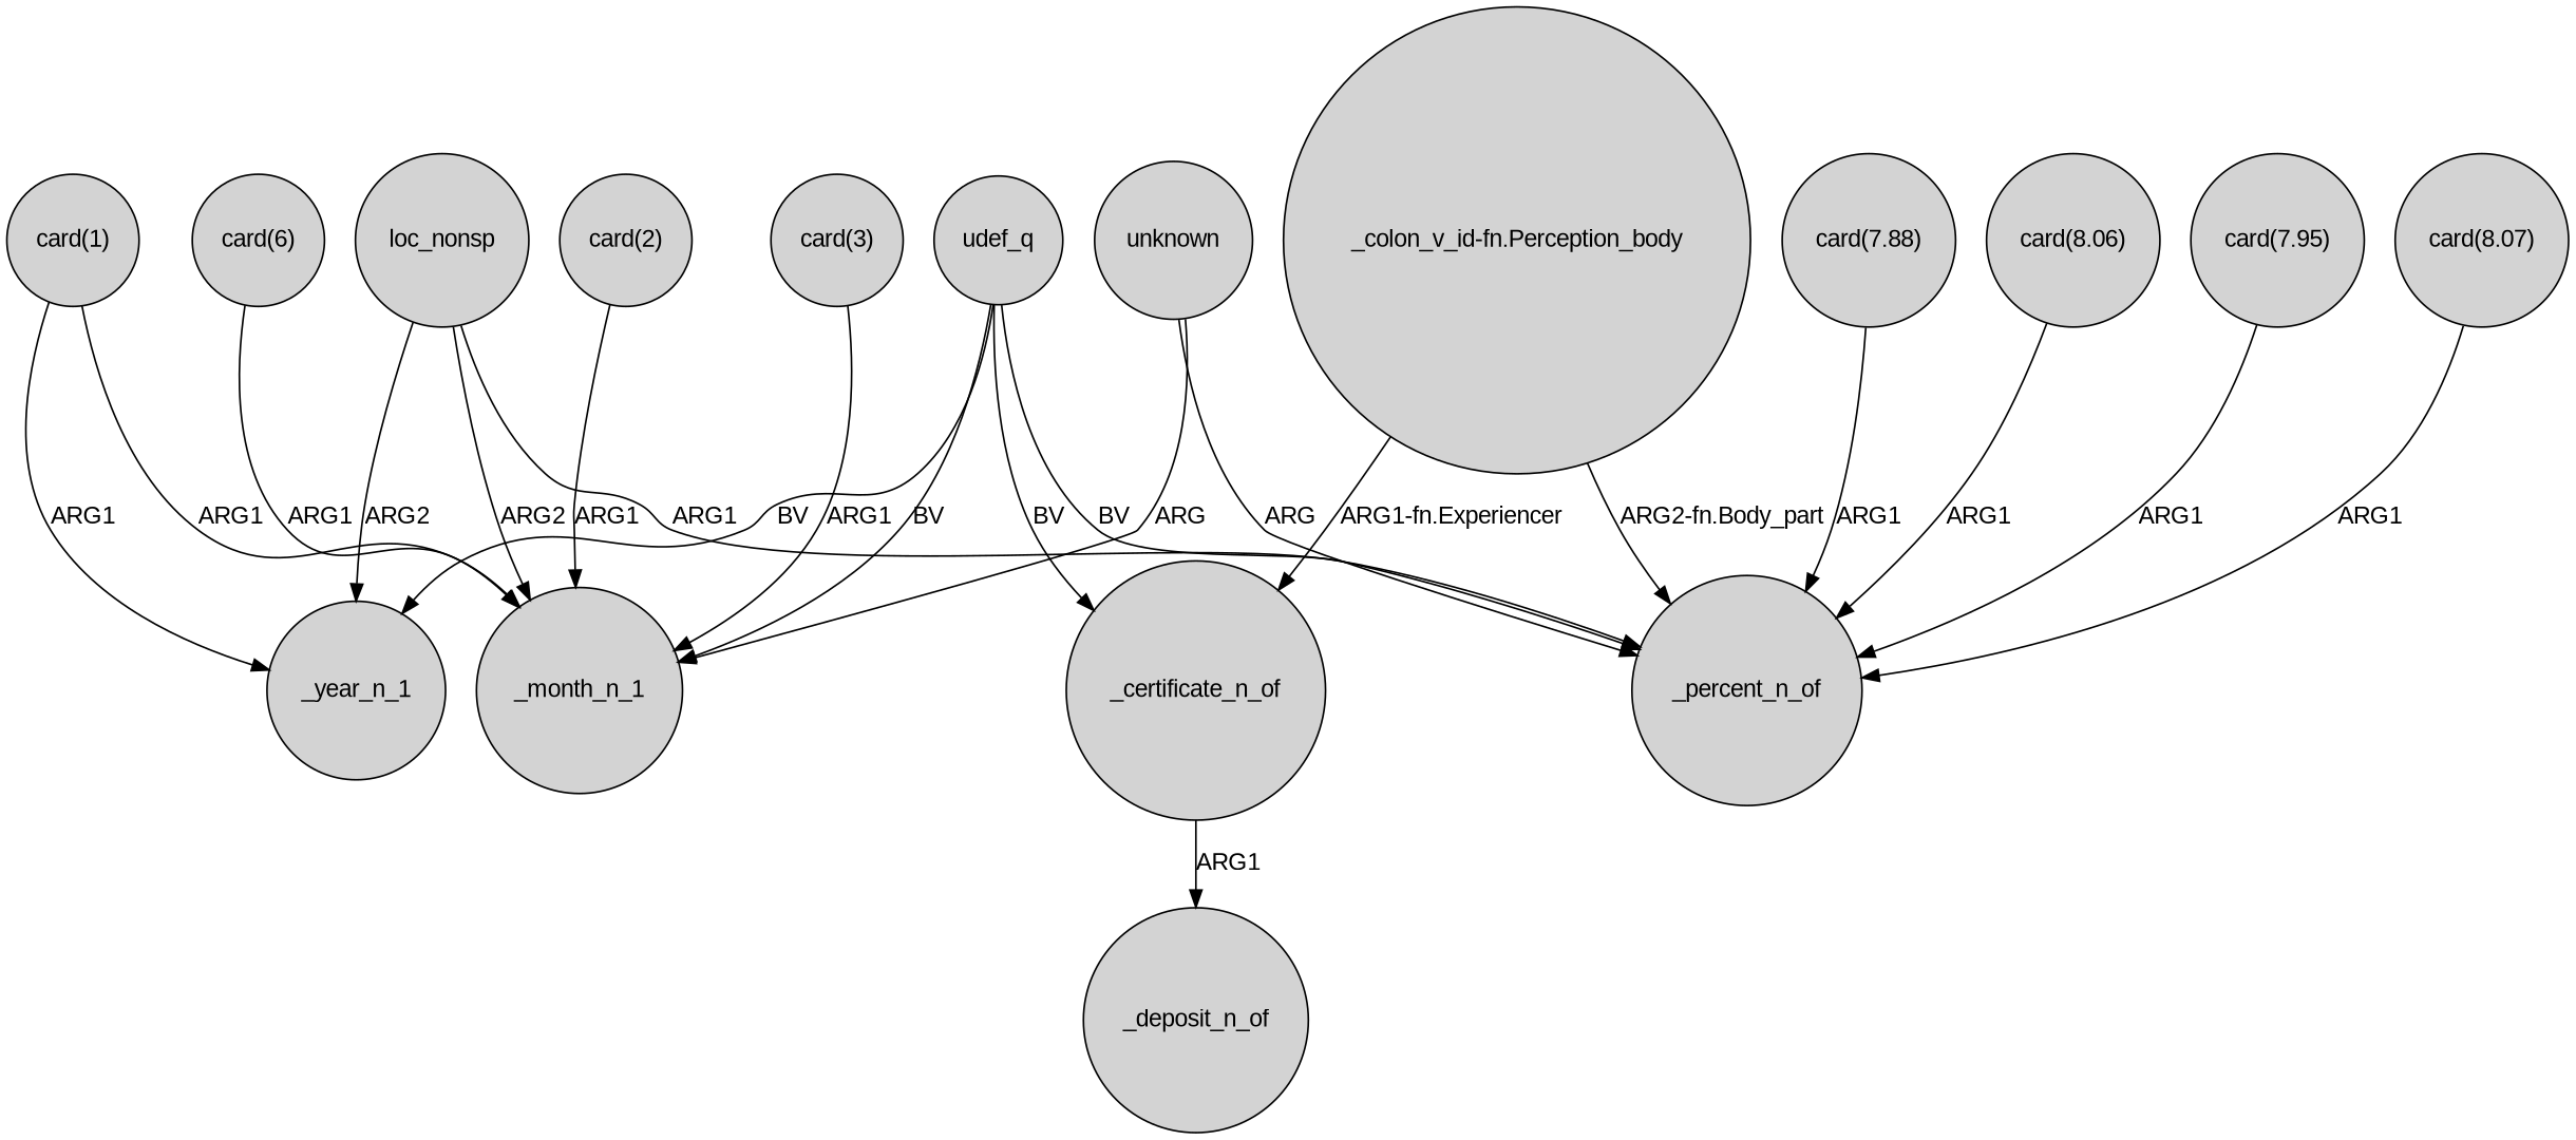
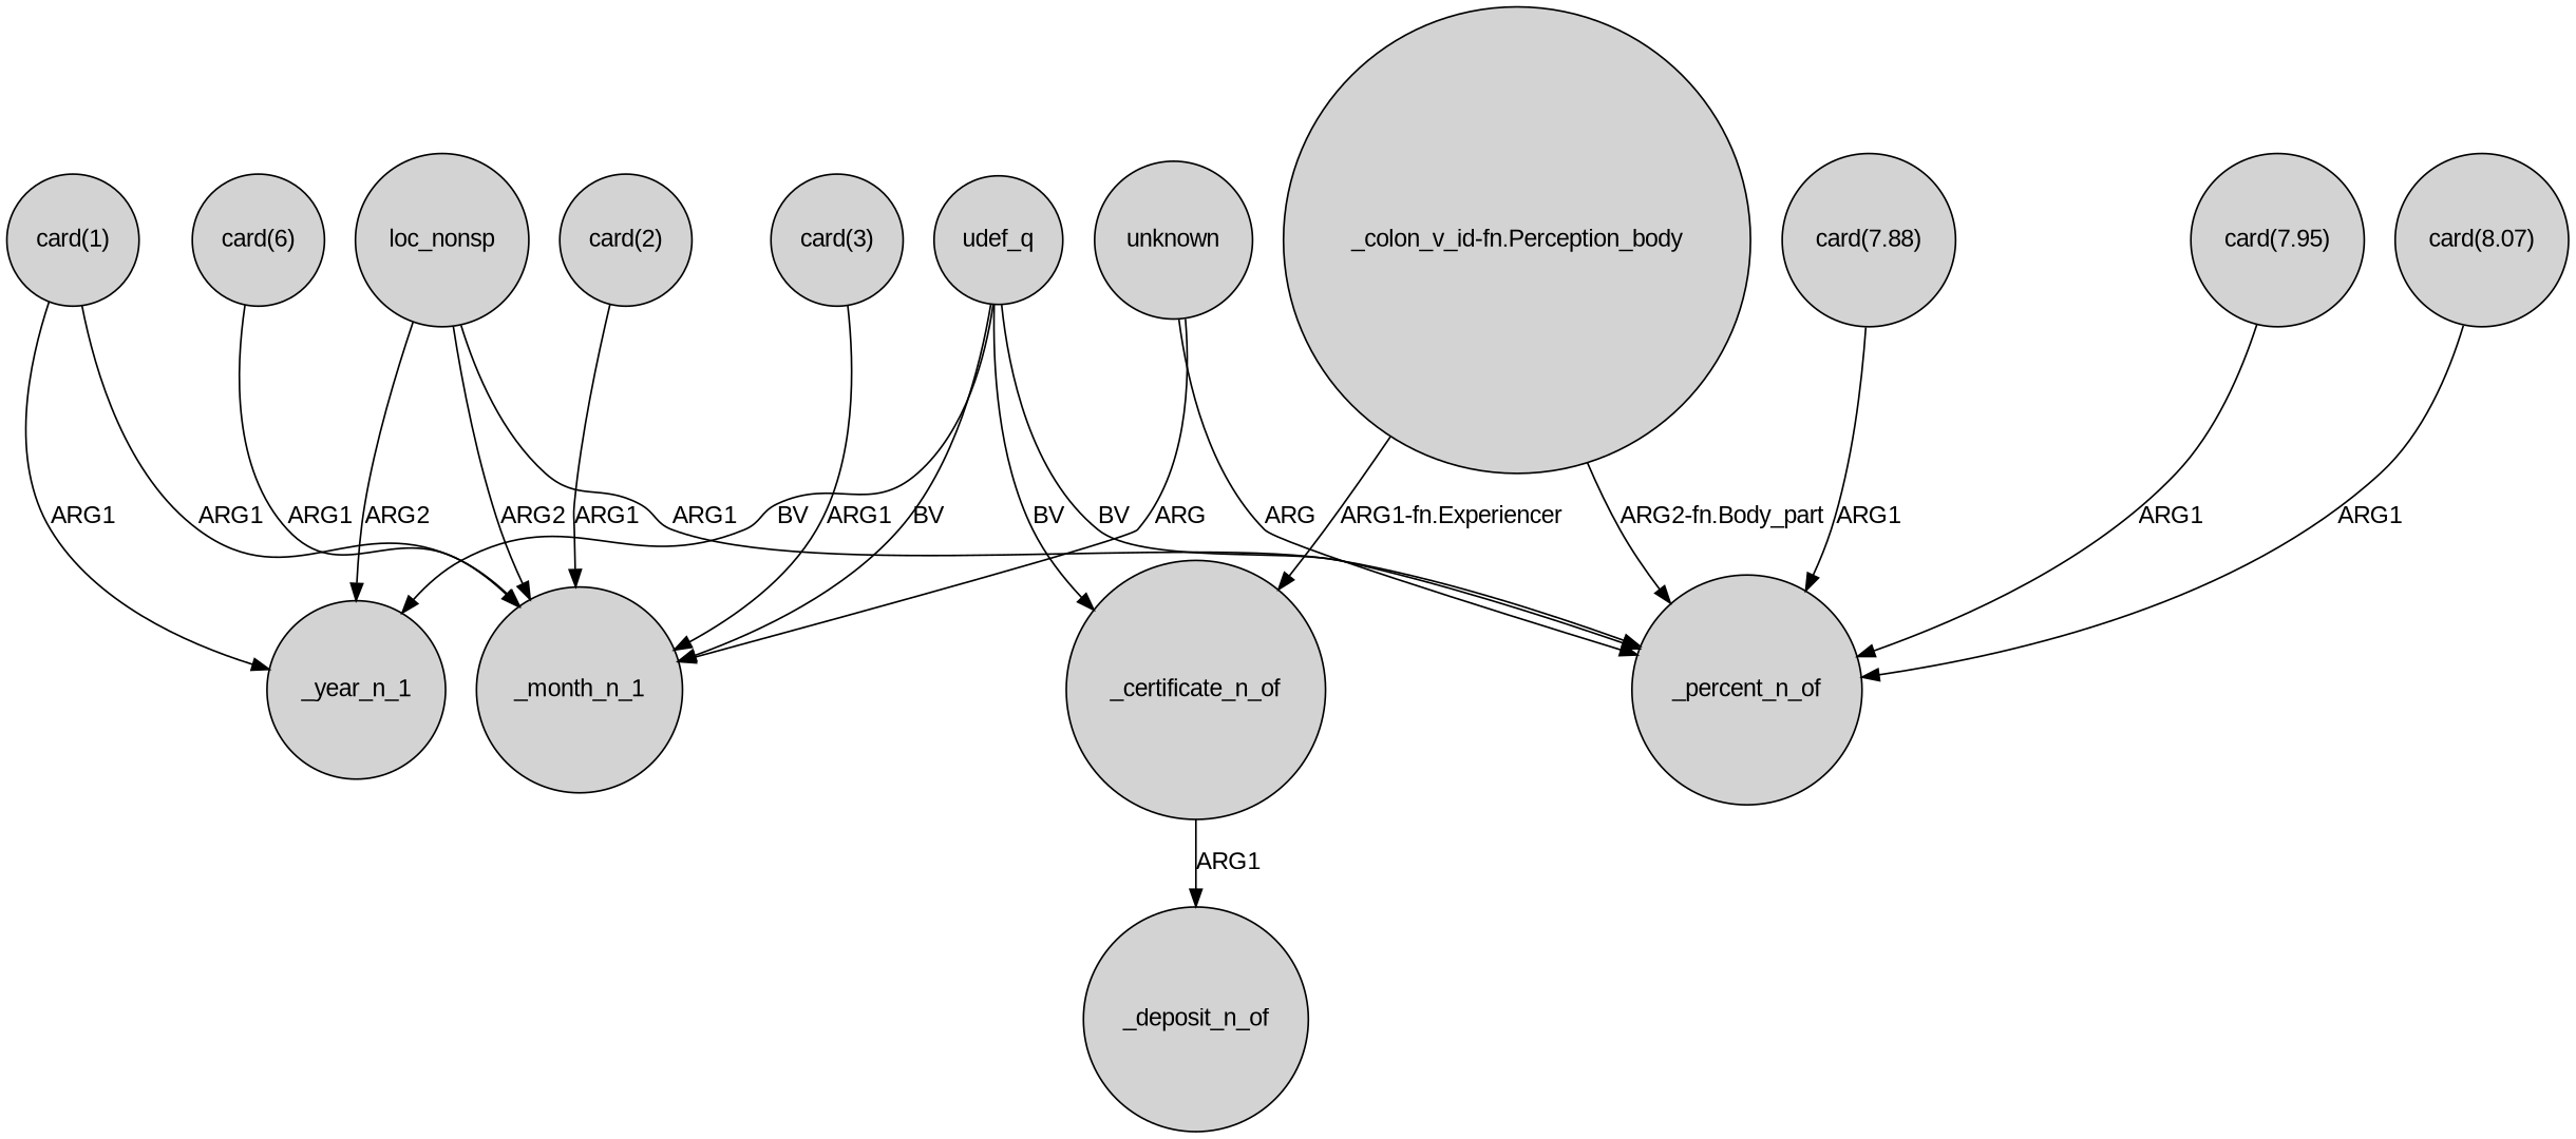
  digraph {
    fontname="Liberation Sans"
    node [fontname="Liberation Sans" shape=circle style=filled]
    edge [fontname="Liberation Sans"]
    udef_q
    _month_n_1
    _percent_n_of
    _year_n_1
    _certificate_n_of
    _deposit_n_of
    "card(1)"
    "card(8.07)"
    "card(7.88)"
    "card(3)"
-   "card(8.06)"
    unknown
    loc_nonsp
    "card(2)"
    "_colon_v_id-fn.Perception_body"
    "card(6)"
    "card(7.95)"
    udef_q -> _month_n_1 [label=BV]
    udef_q -> _percent_n_of [label=BV]
    udef_q -> _year_n_1 [label=BV]
    udef_q -> _certificate_n_of [label=BV]
    _certificate_n_of -> _deposit_n_of [label=ARG1]
    "card(1)" -> _month_n_1 [label=ARG1]
    "card(1)" -> _year_n_1 [label=ARG1]
    "card(8.07)" -> _percent_n_of [label=ARG1]
    "card(7.88)" -> _percent_n_of [label=ARG1]
    "card(3)" -> _month_n_1 [label=ARG1]
-   "card(8.06)" -> _percent_n_of [label=ARG1]
    unknown -> _month_n_1 [label=ARG]
    unknown -> _percent_n_of [label=ARG]
    loc_nonsp -> _month_n_1 [label=ARG2]
    loc_nonsp -> _percent_n_of [label=ARG1]
    loc_nonsp -> _year_n_1 [label=ARG2]
    "card(2)" -> _month_n_1 [label=ARG1]
    "_colon_v_id-fn.Perception_body" -> _percent_n_of [label="ARG2-fn.Body_part"]
    "_colon_v_id-fn.Perception_body" -> _certificate_n_of [label="ARG1-fn.Experiencer"]
    "card(6)" -> _month_n_1 [label=ARG1]
    "card(7.95)" -> _percent_n_of [label=ARG1]
  }
